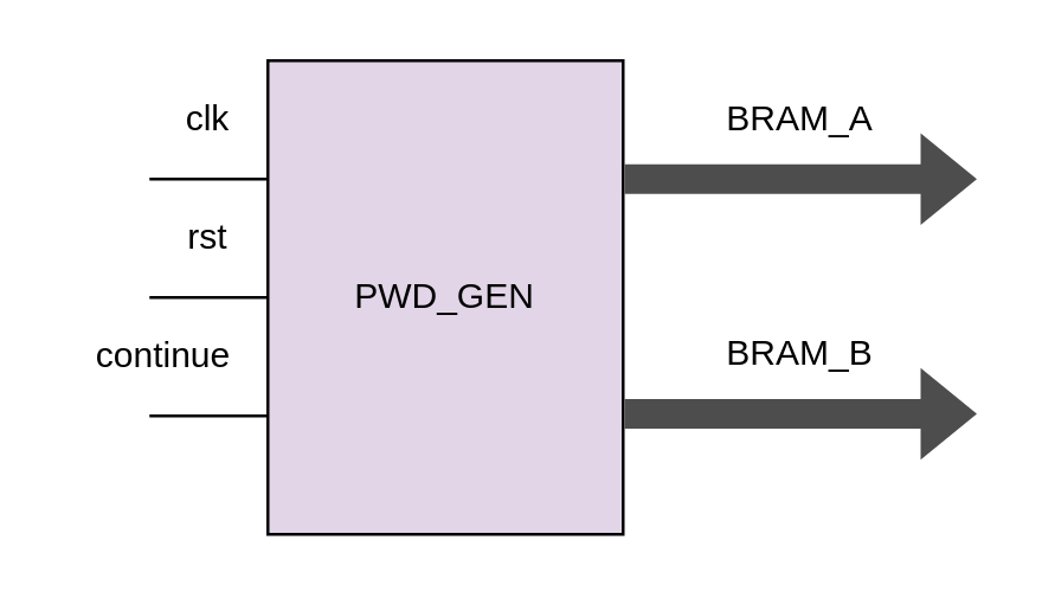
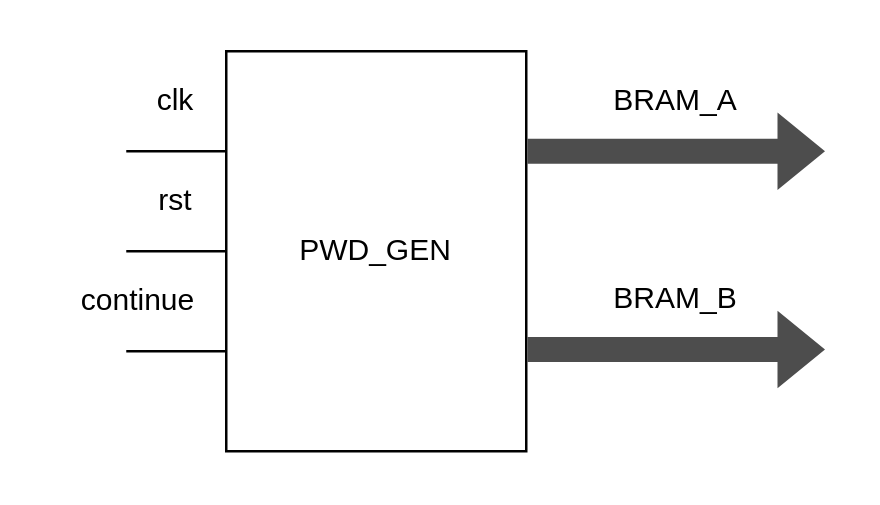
  <mxCell id="0" />
  <mxCell id="1" parent="0" />
- <mxCell id="2" value="PWD_GEN" style="rounded=0;whiteSpace=wrap;html=1;fillColor=#e1d5e7;" parent="1" vertex="1"><mxGeometry x="90" y="20" width="120" height="160" as="geometry" /></mxCell>
+ <mxCell id="2" value="PWD_GEN" style="rounded=0;whiteSpace=wrap;html=1;" parent="1" vertex="1"><mxGeometry x="90" y="20" width="120" height="160" as="geometry" /></mxCell>
  <mxCell id="3" value="" style="endArrow=none;html=1;rounded=0;" parent="1" edge="1"><mxGeometry width="50" height="50" relative="1" as="geometry"><mxPoint x="50" y="60" as="sourcePoint" /><mxPoint x="90" y="60" as="targetPoint" /></mxGeometry></mxCell>
  <mxCell id="4" value="clk" style="rounded=0;whiteSpace=wrap;html=1;strokeColor=none;fillColor=none;" parent="1" vertex="1"><mxGeometry x="50" y="20" width="40" height="40" as="geometry" /></mxCell>
  <mxCell id="5" value="" style="endArrow=none;html=1;rounded=0;" parent="1" edge="1"><mxGeometry width="50" height="50" relative="1" as="geometry"><mxPoint x="50" y="100" as="sourcePoint" /><mxPoint x="90" y="100" as="targetPoint" /></mxGeometry></mxCell>
  <mxCell id="6" value="rst" style="rounded=0;whiteSpace=wrap;html=1;strokeColor=none;fillColor=none;" parent="1" vertex="1"><mxGeometry x="50" y="60" width="40" height="40" as="geometry" /></mxCell>
  <mxCell id="7" value="" style="endArrow=none;html=1;rounded=0;" parent="1" edge="1"><mxGeometry width="50" height="50" relative="1" as="geometry"><mxPoint x="50" y="140" as="sourcePoint" /><mxPoint x="90" y="140" as="targetPoint" /></mxGeometry></mxCell>
  <mxCell id="8" value="continue" style="rounded=0;whiteSpace=wrap;html=1;strokeColor=none;fillColor=none;" parent="1" vertex="1"><mxGeometry x="20" y="100" width="70" height="40" as="geometry" /></mxCell>
  <mxCell id="9" value="" style="shape=flexArrow;endArrow=classic;html=1;rounded=0;entryX=1;entryY=1;entryDx=0;entryDy=0;exitX=0;exitY=1;exitDx=0;exitDy=0;fillColor=#4D4D4D;strokeColor=none;" parent="1" source="10" target="10" edge="1"><mxGeometry width="50" height="50" relative="1" as="geometry"><mxPoint x="220" y="60" as="sourcePoint" /><mxPoint x="320" y="60" as="targetPoint" /><Array as="points"><mxPoint x="280" y="60" /></Array></mxGeometry></mxCell>
  <mxCell id="10" value="BRAM_A" style="rounded=0;whiteSpace=wrap;html=1;strokeColor=none;fillColor=none;" parent="1" vertex="1"><mxGeometry x="210" y="20" width="120" height="40" as="geometry" /></mxCell>
  <mxCell id="11" value="" style="shape=flexArrow;endArrow=classic;html=1;rounded=0;entryX=1;entryY=1;entryDx=0;entryDy=0;exitX=0;exitY=1;exitDx=0;exitDy=0;fillColor=#4D4D4D;strokeColor=none;" parent="1" source="12" target="12" edge="1"><mxGeometry width="50" height="50" relative="1" as="geometry"><mxPoint x="220" y="139.31" as="sourcePoint" /><mxPoint x="320" y="139.31" as="targetPoint" /><Array as="points"><mxPoint x="280" y="139.31" /></Array></mxGeometry></mxCell>
  <mxCell id="12" value="BRAM_B" style="rounded=0;whiteSpace=wrap;html=1;strokeColor=none;fillColor=none;" parent="1" vertex="1"><mxGeometry x="210" y="99.31" width="120" height="40" as="geometry" /></mxCell>
